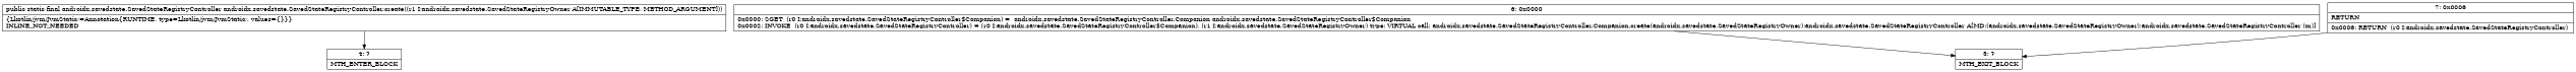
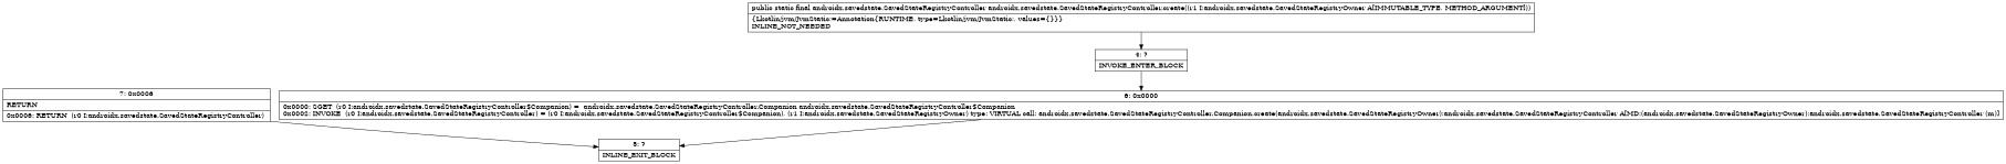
  digraph {
    node [shape=record]
-   n1 [label="{4\:\ ?|MTH_ENTER_BLOCK\l}"]
+   n1 [label="{4\:\ ?|INVOKE_ENTER_BLOCK\l}"]
    n2 [label="{6\:\ 0x0000|0x0000: SGET  (r0 I:androidx.savedstate.SavedStateRegistryController$Companion) =  androidx.savedstate.SavedStateRegistryController.Companion androidx.savedstate.SavedStateRegistryController$Companion \l0x0002: INVOKE  (r0 I:androidx.savedstate.SavedStateRegistryController) = (r0 I:androidx.savedstate.SavedStateRegistryController$Companion), (r1 I:androidx.savedstate.SavedStateRegistryOwner) type: VIRTUAL call: androidx.savedstate.SavedStateRegistryController.Companion.create(androidx.savedstate.SavedStateRegistryOwner):androidx.savedstate.SavedStateRegistryController A[MD:(androidx.savedstate.SavedStateRegistryOwner):androidx.savedstate.SavedStateRegistryController (m)]\l}"]
-   n3 [label="{5\:\ ?|MTH_EXIT_BLOCK\l}"]
+   n3 [label="{5\:\ ?|INLINE_EXIT_BLOCK\l}"]
    n4 [label="{7\:\ 0x0006|RETURN\l|0x0006: RETURN  (r0 I:androidx.savedstate.SavedStateRegistryController) \l}"]
    n5 [label="{public static final androidx.savedstate.SavedStateRegistryController androidx.savedstate.SavedStateRegistryController.create((r1 I:androidx.savedstate.SavedStateRegistryOwner A[IMMUTABLE_TYPE, METHOD_ARGUMENT]))  | \{Lkotlin\/jvm\/JvmStatic;=Annotation\{RUNTIME, type=Lkotlin\/jvm\/JvmStatic;, values=\{\}\}\}\lINLINE_NOT_NEEDED\l}"]
+   n1 -> n2
    n2 -> n3
    n4 -> n3
    n5 -> n1
  }
